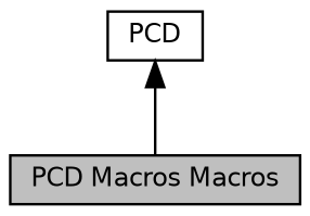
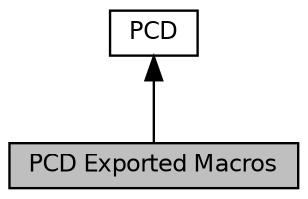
  digraph {
    rankdir=TB
    node [color=black fontname=Helvetica fontsize=10 shape=record style=filled]
-   n1 [fillcolor=grey75 fontcolor=black height=0.2 label="PCD Macros Macros" width=0.4]
+   n1 [fillcolor=grey75 fontcolor=black height=0.2 label="PCD Exported Macros" width=0.4]
    n2 [fillcolor=white height=0.2 label=PCD width=0.4]
    n2 -> n1 [dir=back fontname=Helvetica fontsize=10 labelfontname=Helvetica labelfontsize=10 shape=plaintext style=solid]
  }
